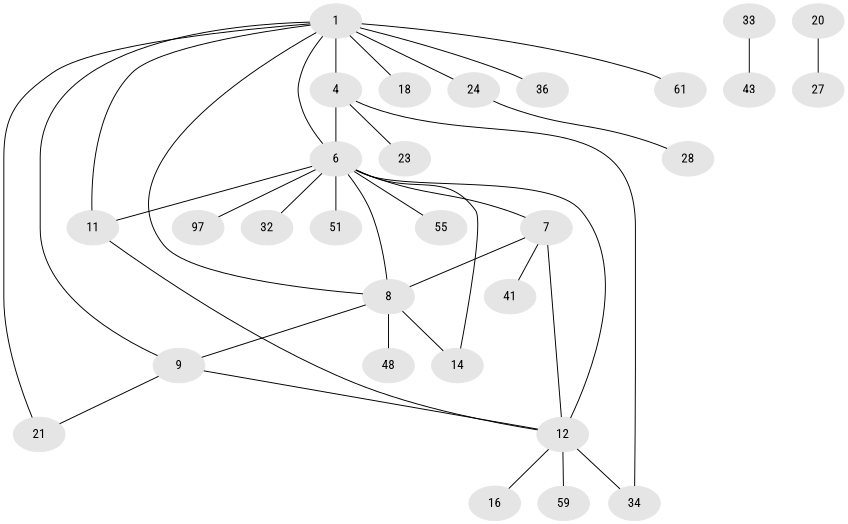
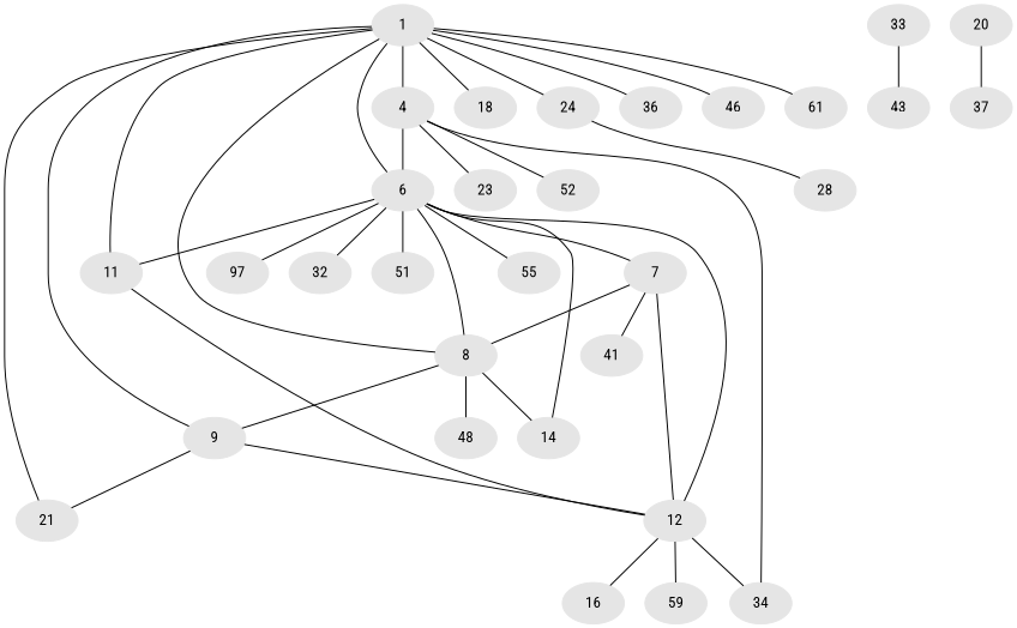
  graph {
    fontname="Roboto Condensed"
    node [color=gray90 fontname="Roboto Condensed" style=filled]
    edge [fontname="Roboto Condensed"]
    1 [super="+2+3"]
    4 [super="+5+57"]
    6 [super="+10+50"]
    8 [super="+15"]
    9
    11 [super="+58+34+37"]
    18 [super="+47"]
    21
    24
    36 [super="+40"]
+   46
    61
    23
    n14 [label=34 super="+45"]
+   52 [super="+53"]
    7 [super="+19+22+38"]
    12 [super="+32+35+26"]
    14 [super="+44"]
    n19 [label=97]
    n20 [label=32]
    51
    55
    48
    28
    33 [super="+60"]
    43
    20
-   27
+   27 [label=37]
    41 [super="+49"]
    16
    59
    1 -- 4
    1 -- 6
    1 -- 8
    1 -- 9
    1 -- 11
    1 -- 18
    1 -- 21
    1 -- 24
    1 -- 36
+   1 -- 46
    1 -- 61
    4 -- 6 [weight=3]
    4 -- 23
    4 -- n14
+   4 -- 52
    6 -- 8
    6 -- 11
    6 -- 7
    6 -- 12
    6 -- 14
    6 -- n19
    6 -- n20
    6 -- 51
    6 -- 55
    8 -- 9
    8 -- 14
    8 -- 48
    9 -- 21
    9 -- 12
    11 -- 12
    24 -- 28
    7 -- 8 [weight=2]
    7 -- 12
    7 -- 41
    12 -- n14
    12 -- 16
    12 -- 59
    33 -- 43
    20 -- 27
  }
